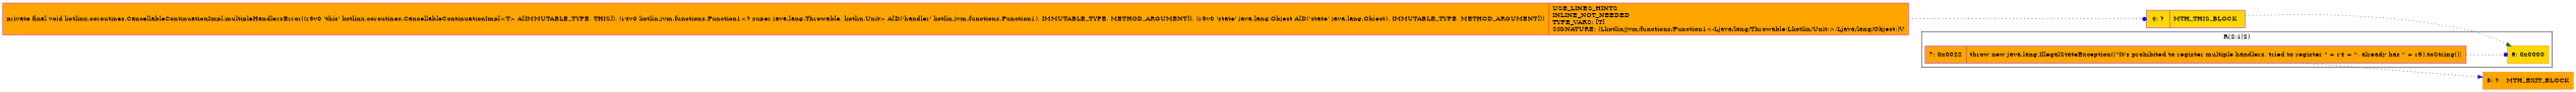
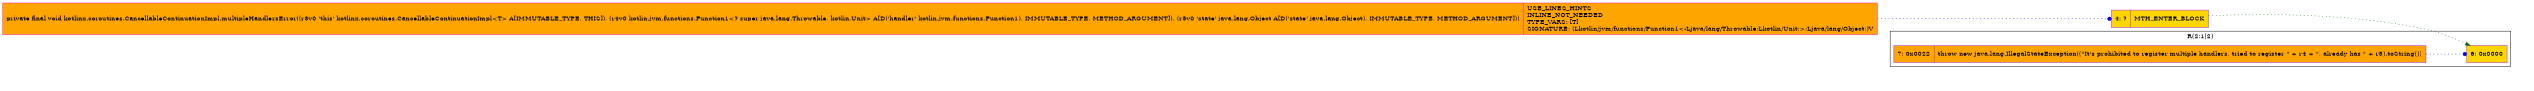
  digraph {
    rankdir=LR
    node [color=darkorange fillcolor=orange shape=record style=filled]
    edge [arrowhead=dot color=blue style=dotted]
-   n1 [fillcolor=gold label="{6\:\ 0x0000}"]
+   n1 [color=purple fillcolor=gold label="{6\:\ 0x0000}"]
    n2 [color=purple label="{7\:\ 0x0022|throw new java.lang.IllegalStateException((\"It's prohibited to register multiple handlers, tried to register \" + r4 + \", already has \" + r5).toString())\l}"]
-   n3 [label="{5\:\ ?|MTH_EXIT_BLOCK\l}"]
-   n4 [color=purple fillcolor=gold label="{4\:\ ?|MTH_THIS_BLOCK\l}"]
+   n4 [color=purple fillcolor=gold label="{4\:\ ?|MTH_ENTER_BLOCK\l}"]
    n5 [color=deeppink label="{private final void kotlinx.coroutines.CancellableContinuationImpl.multipleHandlersError((r3v0 'this' kotlinx.coroutines.CancellableContinuationImpl\<T\> A[IMMUTABLE_TYPE, THIS]), (r4v0 kotlin.jvm.functions.Function1\<? super java.lang.Throwable, kotlin.Unit\> A[D('handler' kotlin.jvm.functions.Function1), IMMUTABLE_TYPE, METHOD_ARGUMENT]), (r5v0 'state' java.lang.Object A[D('state' java.lang.Object), IMMUTABLE_TYPE, METHOD_ARGUMENT]))  | USE_LINES_HINTS\lINLINE_NOT_NEEDED\lTYPE_VARS: [T]\lSIGNATURE: (Lkotlin\/jvm\/functions\/Function1\<\-Ljava\/lang\/Throwable;Lkotlin\/Unit;\>;Ljava\/lang\/Object;)V\l}"]
    subgraph cluster_1 {
      label="R(2:1|2)"
      n1
      n2
    }
    n2 -> n1
-   n2 -> n3 [arrowhead=normal]
    n4 -> n1 [arrowhead=normal color=darkgreen]
    n5 -> n4
  }
